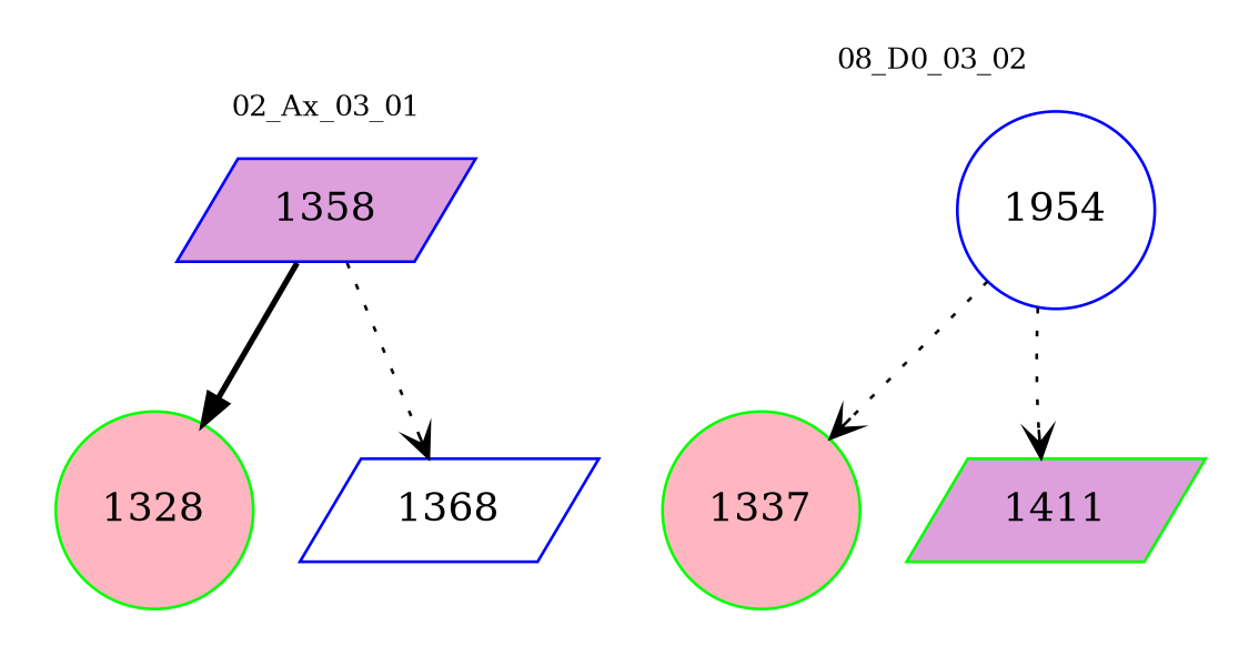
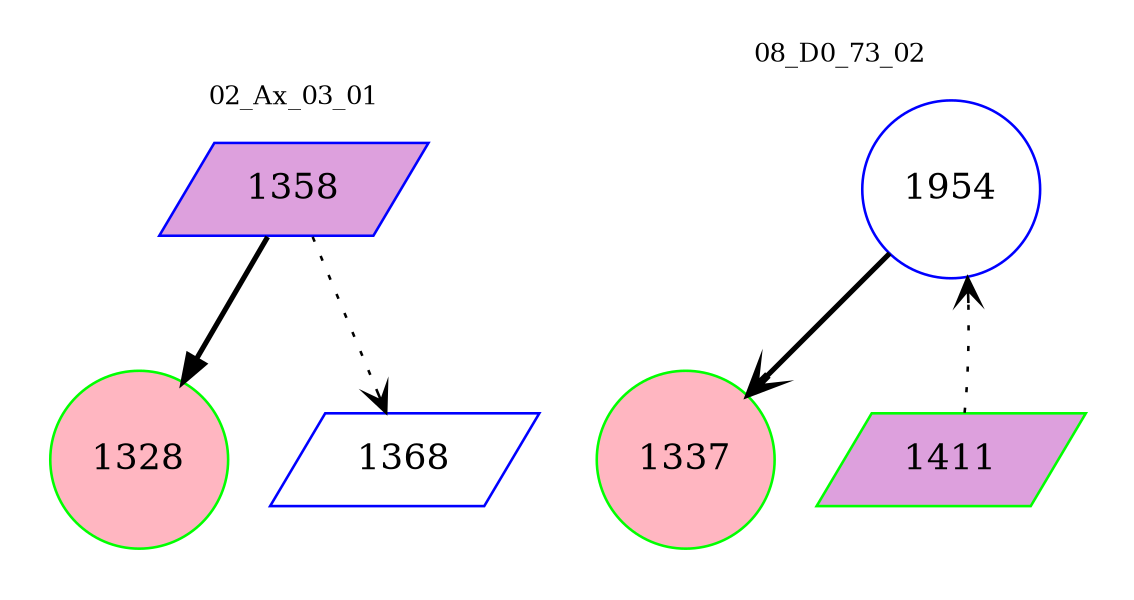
  digraph {
    node [color=blue fillcolor=plum shape=parallelogram style=filled]
    edge [arrowhead=vee color=black style=bold]
    n1 [label=1358]
    n2 [color=green fillcolor=lightpink label=1328 shape=circle]
    n3 [fillcolor=white label=1368]
    n4 [fillcolor=white label=1954 shape=circle]
    n5 [color=green fillcolor=lightpink label=1337 shape=circle]
    n6 [color=green label=1411]
    subgraph cluster_1 {
      color=white
      fontsize=10
      label="02_Ax_03_01"
      n1
      n2
      n3
    }
    subgraph cluster_2 {
      color=white
      fontsize=10
-     label="08_D0_03_02"
+     label="08_D0_73_02"
      n4
      n5
      n6
    }
    n1 -> n2 [arrowhead=normal]
    n1 -> n3 [style=dotted]
-   n4 -> n5 [style=dotted]
-   n4 -> n6 [style=dotted]
+   n4 -> n5
+   n6 -> n4 [style=dotted]
  }
